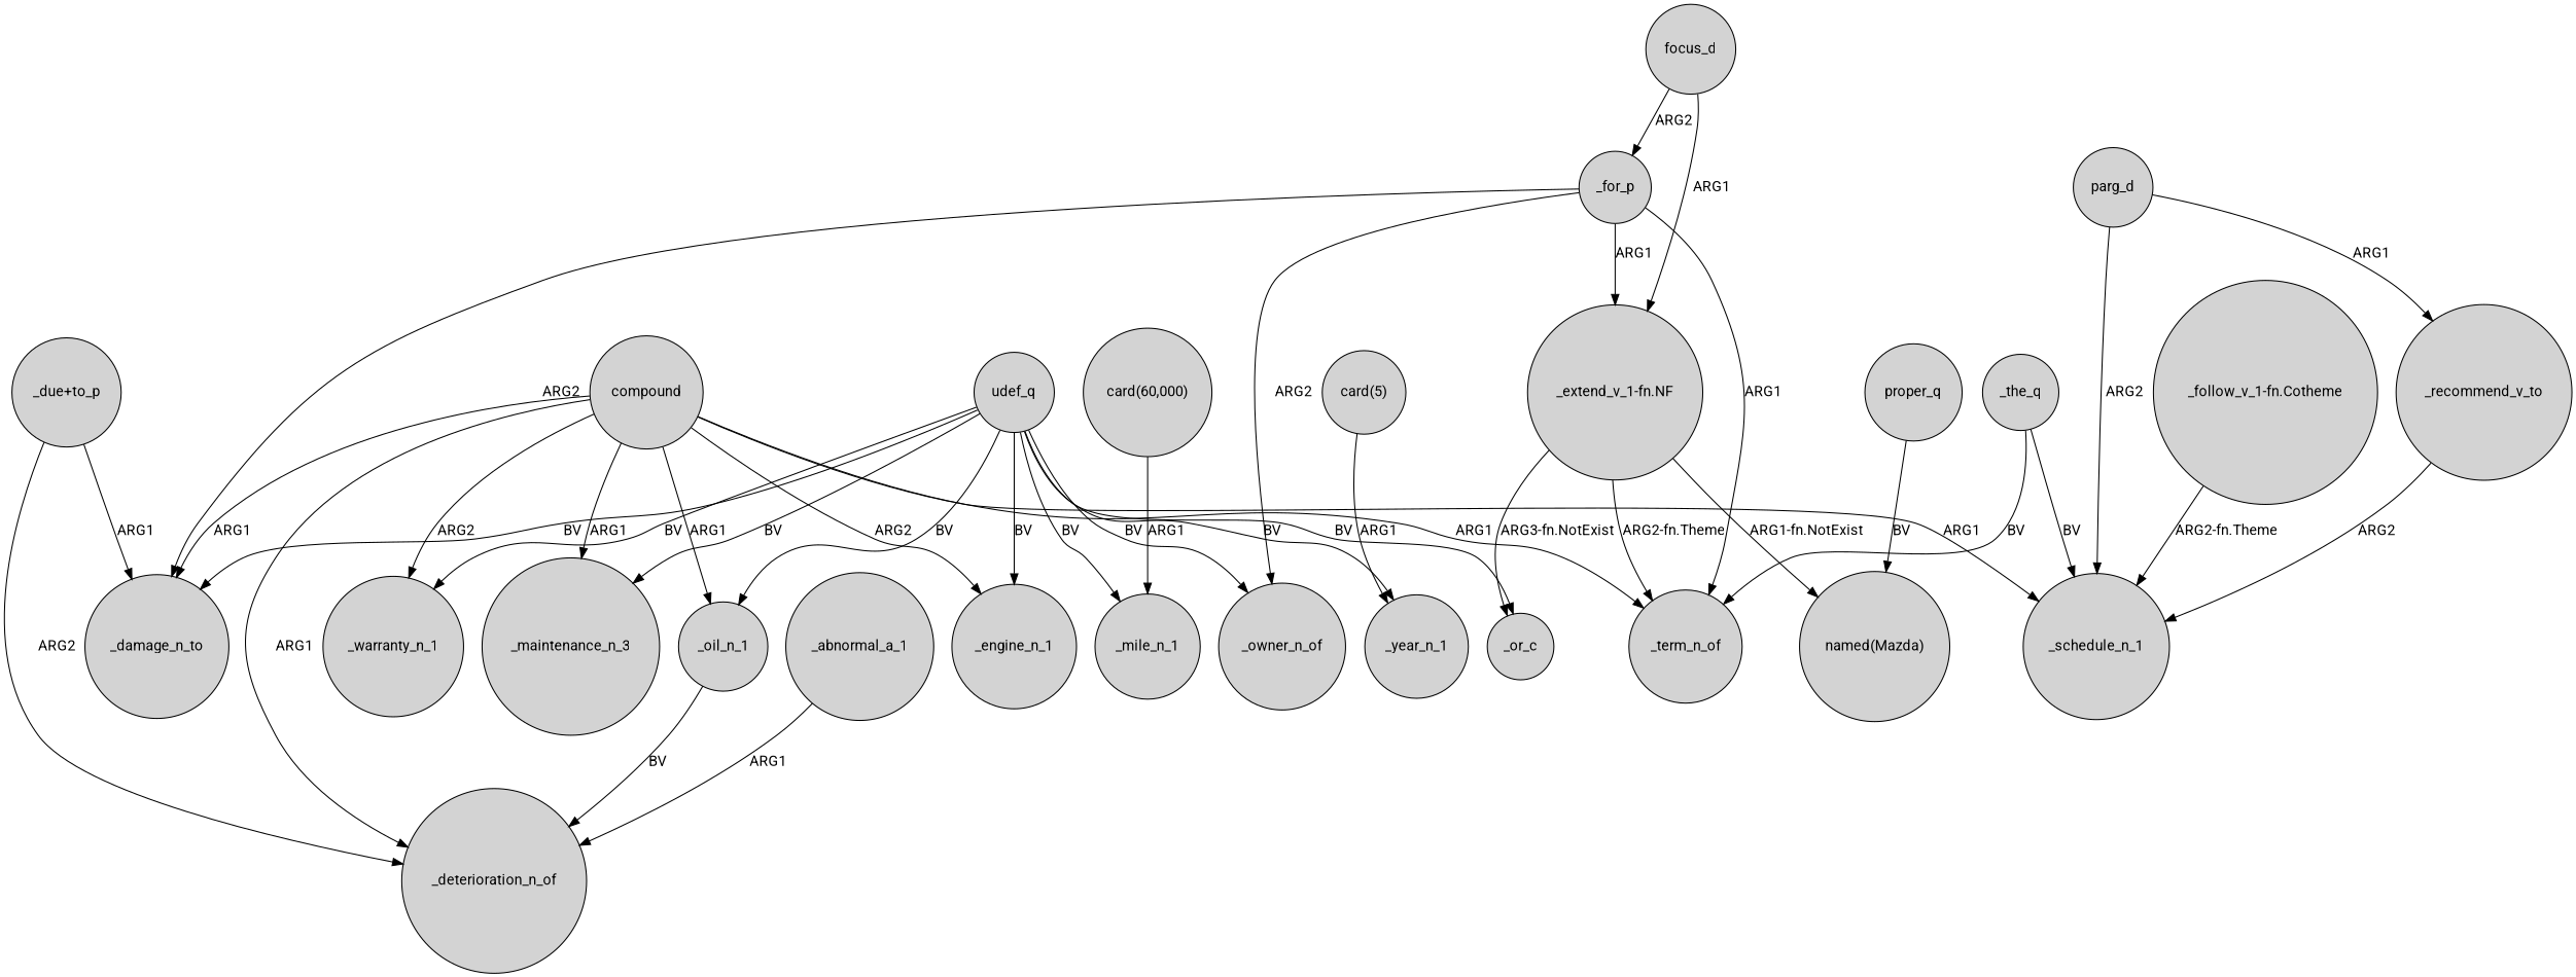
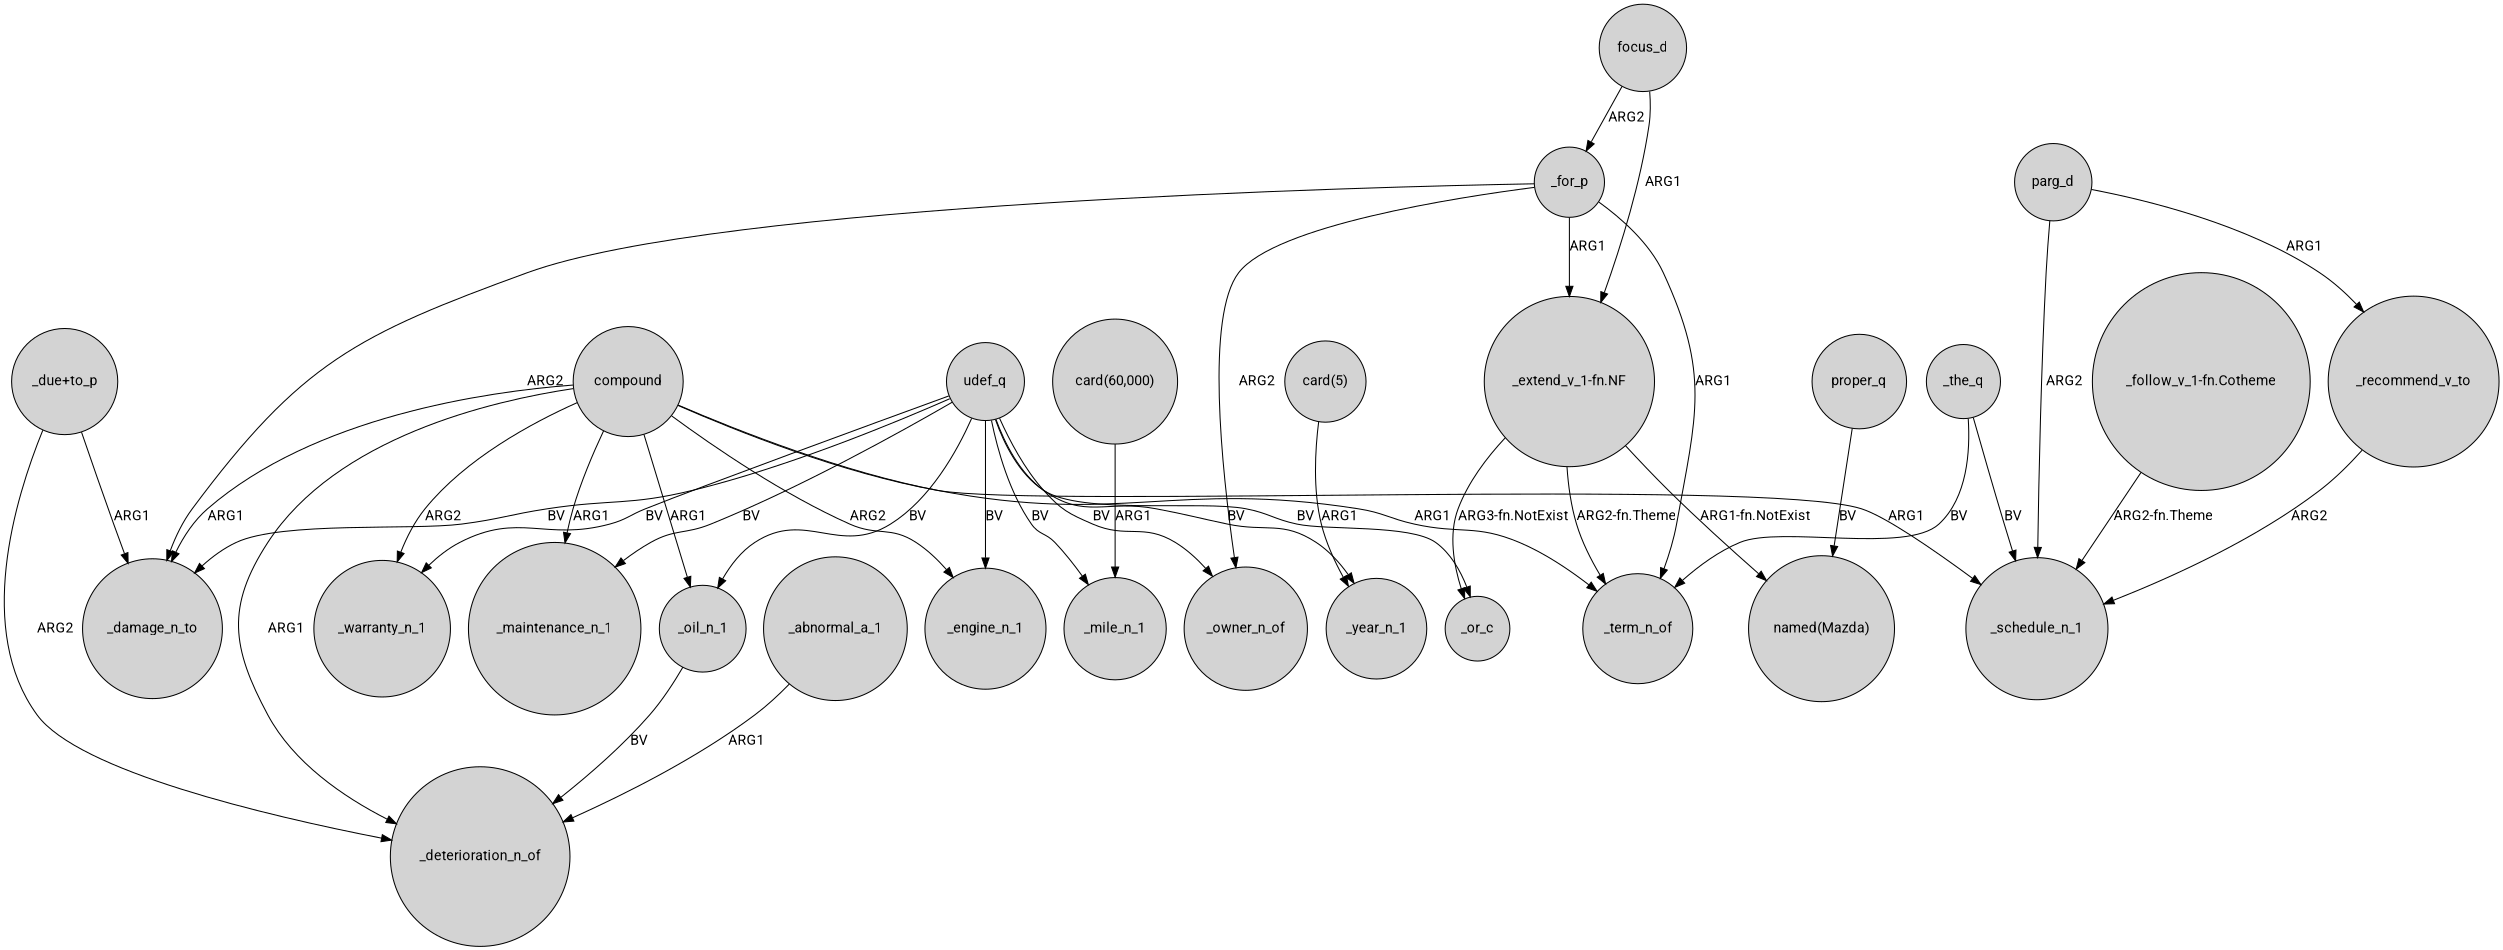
  digraph {
    fontname=Roboto
    node [fontname=Roboto shape=circle style=filled]
    edge [fontname=Roboto]
    compound
    _term_n_of
-   _maintenance_n_1 [label=_maintenance_n_3]
+   _maintenance_n_1
    _deterioration_n_of
    _damage_n_to
    _oil_n_1
    _schedule_n_1
    _warranty_n_1
    _engine_n_1
    udef_q
    _mile_n_1
    _year_n_1
    _or_c
    _owner_n_of
    _for_p
    "_extend_v_1-fn.NF"
    "named(Mazda)"
    "card(5)"
    focus_d
    "card(60,000)"
    "_follow_v_1-fn.Cotheme"
    "_due+to_p"
    _recommend_v_to
    parg_d
    proper_q
    _the_q
    _abnormal_a_1
    compound -> _term_n_of [label=ARG1]
    compound -> _maintenance_n_1 [label=ARG1]
    compound -> _deterioration_n_of [label=ARG1]
    compound -> _damage_n_to [label=ARG1]
    compound -> _oil_n_1 [label=ARG1]
    compound -> _schedule_n_1 [label=ARG1]
    compound -> _warranty_n_1 [label=ARG2]
    compound -> _engine_n_1 [label=ARG2]
    _oil_n_1 -> _deterioration_n_of [label=BV]
    udef_q -> _maintenance_n_1 [label=BV]
    udef_q -> _damage_n_to [label=BV]
    udef_q -> _oil_n_1 [label=BV]
    udef_q -> _warranty_n_1 [label=BV]
    udef_q -> _engine_n_1 [label=BV]
    udef_q -> _mile_n_1 [label=BV]
    udef_q -> _year_n_1 [label=BV]
    udef_q -> _or_c [label=BV]
    udef_q -> _owner_n_of [label=BV]
    _for_p -> _term_n_of [label=ARG1]
    _for_p -> _damage_n_to [label=ARG2]
    _for_p -> _owner_n_of [label=ARG2]
    _for_p -> "_extend_v_1-fn.NF" [label=ARG1]
    "_extend_v_1-fn.NF" -> _term_n_of [label="ARG2-fn.Theme"]
    "_extend_v_1-fn.NF" -> _or_c [label="ARG3-fn.NotExist"]
    "_extend_v_1-fn.NF" -> "named(Mazda)" [label="ARG1-fn.NotExist"]
    "card(5)" -> _year_n_1 [label=ARG1]
    focus_d -> _for_p [label=ARG2]
    focus_d -> "_extend_v_1-fn.NF" [label=ARG1]
    "card(60,000)" -> _mile_n_1 [label=ARG1]
    "_follow_v_1-fn.Cotheme" -> _schedule_n_1 [label="ARG2-fn.Theme"]
    "_due+to_p" -> _deterioration_n_of [label=ARG2]
    "_due+to_p" -> _damage_n_to [label=ARG1]
    _recommend_v_to -> _schedule_n_1 [label=ARG2]
    parg_d -> _schedule_n_1 [label=ARG2]
    parg_d -> _recommend_v_to [label=ARG1]
    proper_q -> "named(Mazda)" [label=BV]
    _the_q -> _term_n_of [label=BV]
    _the_q -> _schedule_n_1 [label=BV]
    _abnormal_a_1 -> _deterioration_n_of [label=ARG1]
  }
